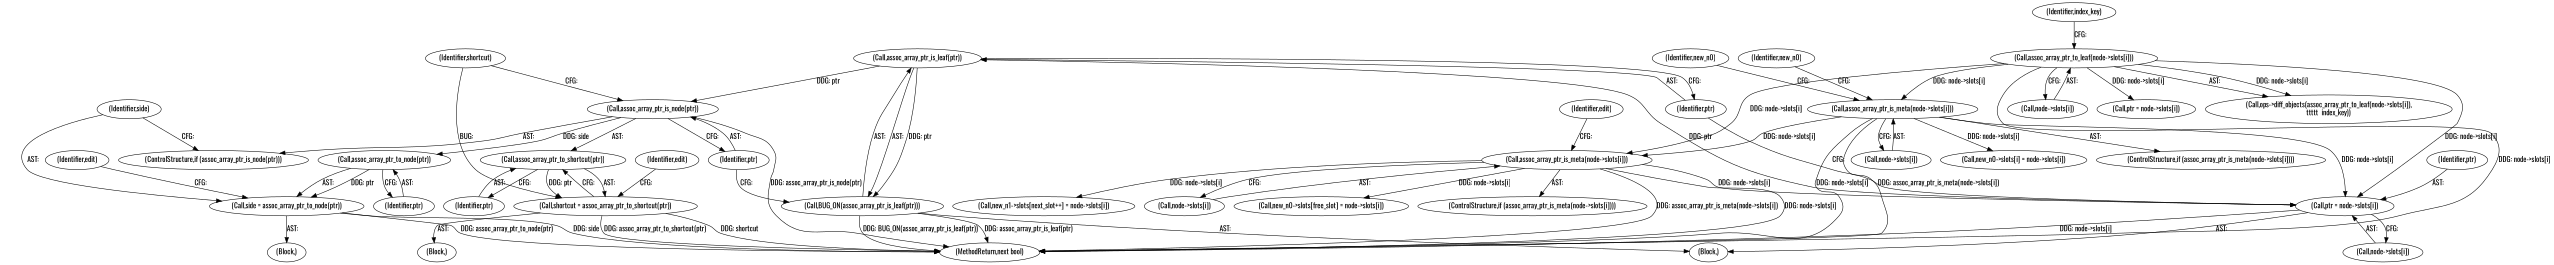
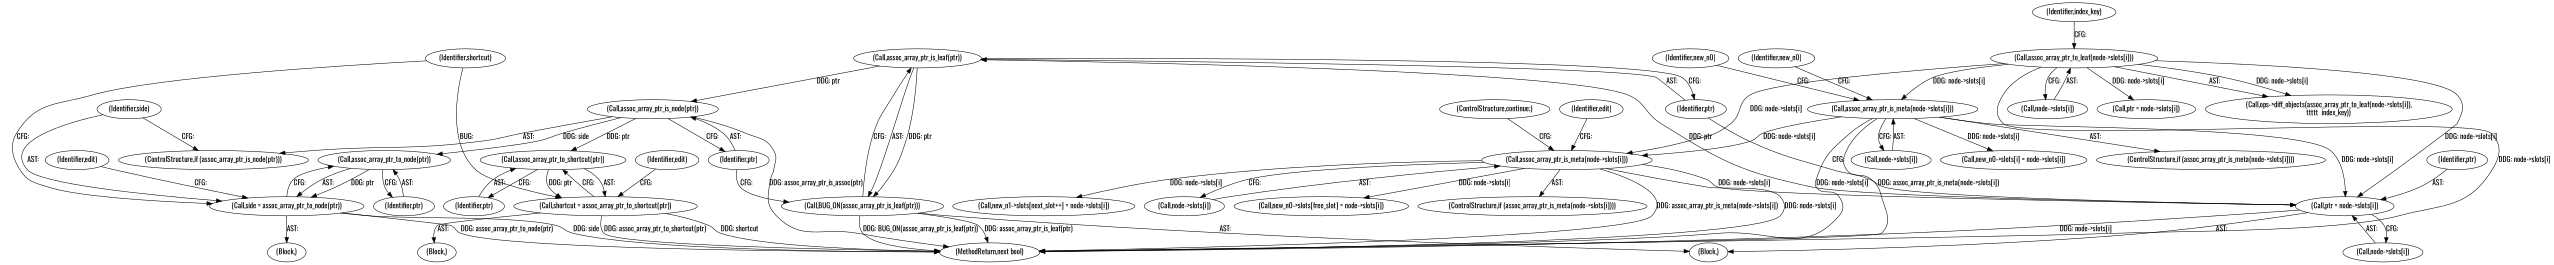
  digraph {
    fontname=Oswald
    node [fontname=Oswald]
    edge [fontname=Oswald]
    n1 [label="(Call,assoc_array_ptr_is_leaf(ptr))"]
    n2 [label="(Call,BUG_ON(assoc_array_ptr_is_leaf(ptr)))"]
    n3 [label="(Call,assoc_array_ptr_is_node(ptr))"]
    n4 [label="(Identifier,ptr)"]
    n5 [label="(Block,)"]
    n6 [label="(MethodReturn,next bool)"]
    n7 [label="(Call,assoc_array_ptr_to_node(ptr))"]
    n8 [label="(Call,assoc_array_ptr_to_shortcut(ptr))"]
    n9 [label="(ControlStructure,if (assoc_array_ptr_is_node(ptr)))"]
    n10 [label="(Identifier,ptr)"]
    n11 [label="(Call,ptr = node->slots[i])"]
    n12 [label="(Call,node->slots[i])"]
    n13 [label="(Call,assoc_array_ptr_to_leaf(node->slots[i]))"]
    n14 [label="(Call,assoc_array_ptr_is_meta(node->slots[i]))"]
    n15 [label="(Call,assoc_array_ptr_is_meta(node->slots[i]))"]
    n16 [label="(Call,node->slots[i])"]
    n17 [label="(Call,ptr = node->slots[i])"]
    n18 [label="(Call,ops->diff_objects(assoc_array_ptr_to_leaf(node->slots[i]),\n\t\t\t\t\t  index_key))"]
    n19 [label="(Call,node->slots[i])"]
    n20 [label="(Call,new_n0->slots[i] = node->slots[i])"]
    n21 [label="(ControlStructure,if (assoc_array_ptr_is_meta(node->slots[i])))"]
    n22 [label="(Call,new_n1->slots[next_slot++] = node->slots[i])"]
    n23 [label="(Call,new_n0->slots[free_slot] = node->slots[i])"]
    n24 [label="(ControlStructure,if (assoc_array_ptr_is_meta(node->slots[i])))"]
    n25 [label="(Call,node->slots[i])"]
    n26 [label="(Call,side = assoc_array_ptr_to_node(ptr))"]
    n27 [label="(Identifier,ptr)"]
    n28 [label="(Call,shortcut = assoc_array_ptr_to_shortcut(ptr))"]
    n29 [label="(Identifier,ptr)"]
    n30 [label="(Block,)"]
    n31 [label="(Block,)"]
    n32 [label="(Identifier,edit)"]
    n33 [label="(Identifier,edit)"]
    n34 [label="(Identifier,new_n0)"]
    n35 [label="(Identifier,new_n0)"]
    n36 [label="(Identifier,side)"]
    n37 [label="(Identifier,index_key)"]
+   n38 [label="(ControlStructure,continue;)"]
    n39 [label="(Identifier,shortcut)"]
    n40 [label="(Identifier,ptr)"]
    n41 [label="(Identifier,edit)"]
    n1 -> n2 [label="AST: "]
    n1 -> n2 [label="DDG: ptr"]
    n1 -> n3 [label="DDG: ptr"]
    n1 -> n4 [label="CFG: "]
-   n2 -> n1 [label="AST: "]
+   n2 -> n1 [label="CFG: "]
    n2 -> n5 [label="AST: "]
    n2 -> n6 [label="DDG: BUG_ON(assoc_array_ptr_is_leaf(ptr))"]
    n2 -> n6 [label="DDG: assoc_array_ptr_is_leaf(ptr)"]
-   n3 -> n6 [label="DDG: assoc_array_ptr_is_node(ptr)"]
+   n3 -> n6 [label="DDG: assoc_array_ptr_is_assoc(ptr)"]
    n3 -> n7 [label="DDG: side"]
-   n3 -> n8 [label="AST: "]
+   n3 -> n8 [label="DDG: ptr"]
    n3 -> n9 [label="AST: "]
    n3 -> n10 [label="CFG: "]
    n4 -> n1 [label="AST: "]
    n4 -> n11 [label="CFG: "]
    n7 -> n26 [label="AST: "]
    n7 -> n26 [label="DDG: ptr"]
    n7 -> n27 [label="CFG: "]
    n8 -> n28 [label="AST: "]
    n8 -> n28 [label="DDG: ptr"]
    n8 -> n29 [label="CFG: "]
    n10 -> n2 [label="CFG: "]
    n10 -> n3 [label="AST: "]
    n11 -> n1 [label="DDG: ptr"]
    n11 -> n5 [label="AST: "]
    n11 -> n6 [label="DDG: node->slots[i]"]
    n11 -> n12 [label="CFG: "]
    n12 -> n11 [label="AST: "]
    n13 -> n6 [label="DDG: node->slots[i]"]
    n13 -> n11 [label="DDG: node->slots[i]"]
    n13 -> n14 [label="DDG: node->slots[i]"]
    n13 -> n15 [label="DDG: node->slots[i]"]
    n13 -> n16 [label="CFG: "]
    n13 -> n17 [label="DDG: node->slots[i]"]
    n13 -> n18 [label="AST: "]
    n13 -> n18 [label="DDG: node->slots[i]"]
    n14 -> n6 [label="DDG: assoc_array_ptr_is_meta(node->slots[i])"]
    n14 -> n6 [label="DDG: node->slots[i]"]
    n14 -> n11 [label="DDG: node->slots[i]"]
    n14 -> n15 [label="DDG: node->slots[i]"]
    n14 -> n19 [label="CFG: "]
    n14 -> n20 [label="DDG: node->slots[i]"]
    n14 -> n21 [label="AST: "]
    n15 -> n6 [label="DDG: assoc_array_ptr_is_meta(node->slots[i])"]
    n15 -> n6 [label="DDG: node->slots[i]"]
    n15 -> n11 [label="DDG: node->slots[i]"]
    n15 -> n22 [label="DDG: node->slots[i]"]
    n15 -> n23 [label="DDG: node->slots[i]"]
    n15 -> n24 [label="AST: "]
    n15 -> n25 [label="CFG: "]
    n16 -> n13 [label="AST: "]
    n19 -> n14 [label="AST: "]
    n25 -> n15 [label="AST: "]
    n26 -> n6 [label="DDG: side"]
    n26 -> n6 [label="DDG: assoc_array_ptr_to_node(ptr)"]
+   n26 -> n7 [label="CFG: "]
    n26 -> n30 [label="AST: "]
    n27 -> n7 [label="AST: "]
    n28 -> n6 [label="DDG: shortcut"]
    n28 -> n6 [label="DDG: assoc_array_ptr_to_shortcut(ptr)"]
    n28 -> n8 [label="CFG: "]
    n28 -> n31 [label="AST: "]
    n29 -> n8 [label="AST: "]
    n32 -> n26 [label="CFG: "]
    n33 -> n28 [label="CFG: "]
    n34 -> n14 [label="CFG: "]
    n35 -> n14 [label="CFG: "]
    n36 -> n9 [label="CFG: "]
    n36 -> n26 [label="AST: "]
    n37 -> n13 [label="CFG: "]
-   n39 -> n3 [label="CFG: "]
+   n38 -> n15 [label="CFG: "]
+   n39 -> n26 [label="CFG: "]
    n39 -> n28 [label="BUG: "]
    n40 -> n11 [label="AST: "]
    n41 -> n15 [label="CFG: "]
  }
